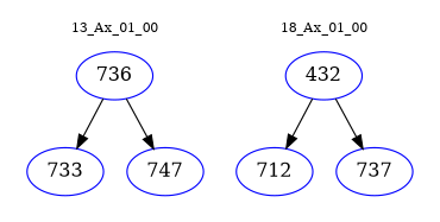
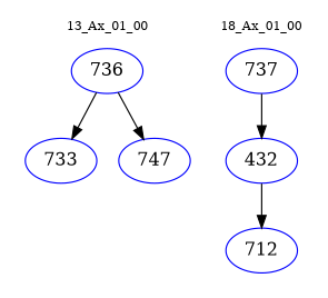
  digraph {
    node [color=blue]
    edge [color=black]
    n1 [label=736]
    n2 [label=733]
    n3 [label=747]
    n4 [label=432]
    n5 [label=712]
    n6 [label=737]
    subgraph cluster_1 {
      color=white
      fontsize=10
      label="13_Ax_01_00"
      n1
      n2
      n3
    }
    subgraph cluster_2 {
      color=white
      fontsize=10
      label="18_Ax_01_00"
      n4
      n5
      n6
    }
    n1 -> n2
    n1 -> n3
    n4 -> n5
-   n4 -> n6
+   n6 -> n4
  }
